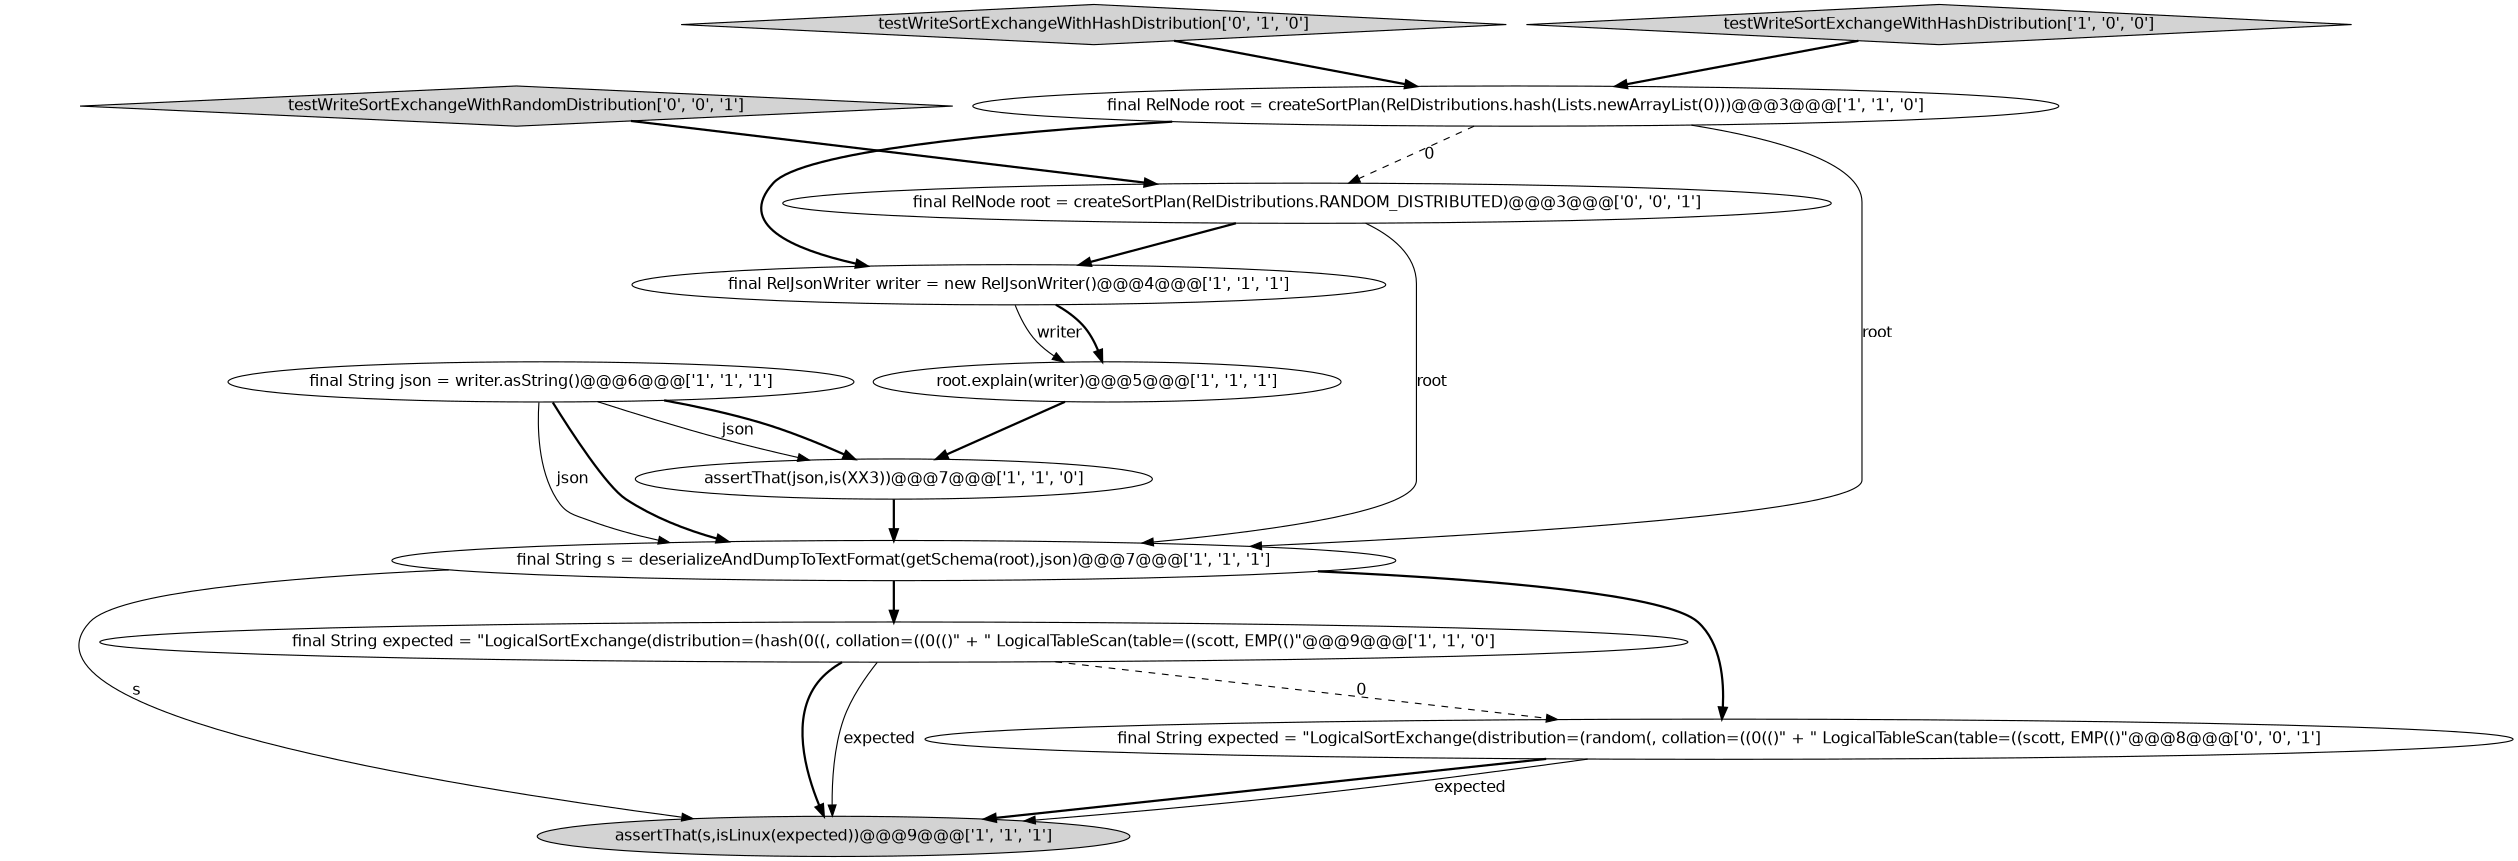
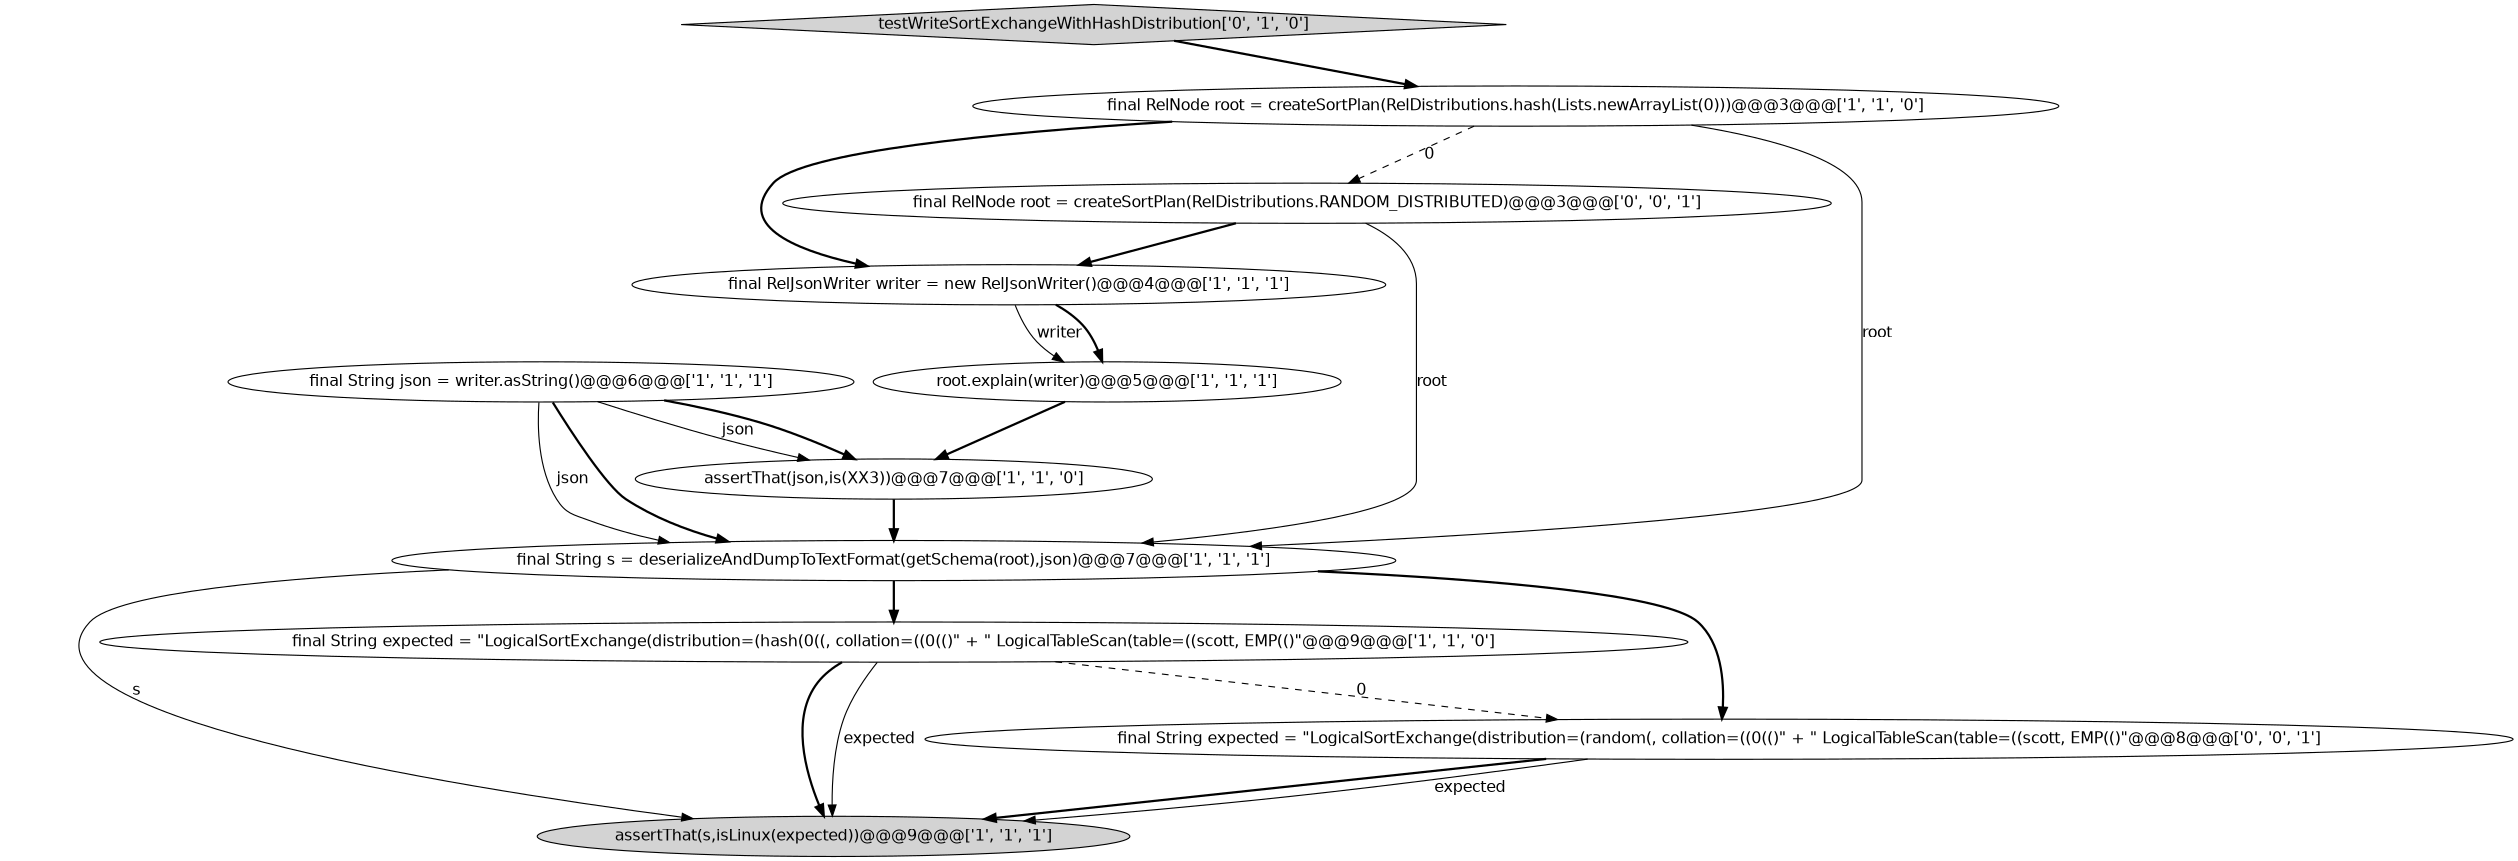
  digraph {
    fontname="DejaVu Sans"
    node [fillcolor=white fontname="DejaVu Sans" shape=ellipse style=filled]
    edge [fontname="DejaVu Sans" style=bold]
    n1 [label="final RelJsonWriter writer = new RelJsonWriter()@@@4@@@['1', '1', '1']"]
    n2 [label="root.explain(writer)@@@5@@@['1', '1', '1']"]
    n3 [label="assertThat(json,is(XX3))@@@7@@@['1', '1', '0']"]
    n4 [label="final String expected = \"LogicalSortExchange(distribution=(random(, collation=((0(()\" + \" LogicalTableScan(table=((scott, EMP(()\"@@@8@@@['0', '0', '1']"]
    n5 [fillcolor=lightgray label="assertThat(s,isLinux(expected))@@@9@@@['1', '1', '1']"]
    n6 [label="final String json = writer.asString()@@@6@@@['1', '1', '1']"]
    n7 [label="final String s = deserializeAndDumpToTextFormat(getSchema(root),json)@@@7@@@['1', '1', '1']"]
    n8 [label="final RelNode root = createSortPlan(RelDistributions.hash(Lists.newArrayList(0)))@@@3@@@['1', '1', '0']"]
    n9 [label="final RelNode root = createSortPlan(RelDistributions.RANDOM_DISTRIBUTED)@@@3@@@['0', '0', '1']"]
    n10 [label="final String expected = \"LogicalSortExchange(distribution=(hash(0((, collation=((0(()\" + \" LogicalTableScan(table=((scott, EMP(()\"@@@9@@@['1', '1', '0']"]
    n11 [fillcolor=lightgray label="testWriteSortExchangeWithHashDistribution['0', '1', '0']" shape=diamond]
-   n12 [fillcolor=lightgray label="testWriteSortExchangeWithHashDistribution['1', '0', '0']" shape=diamond]
-   n13 [fillcolor=lightgray label="testWriteSortExchangeWithRandomDistribution['0', '0', '1']" shape=diamond]
    n1 -> n2 [label=writer style=solid]
    n1 -> n2
    n2 -> n3
    n3 -> n7
    n4 -> n5
    n4 -> n5 [label=expected style=solid]
    n6 -> n3
    n6 -> n3 [label=json style=solid]
    n6 -> n7 [label=json style=solid]
    n6 -> n7
    n7 -> n4
    n7 -> n5 [label=s style=solid]
    n7 -> n10
    n8 -> n1
    n8 -> n7 [label=root style=solid]
    n8 -> n9 [label=0 style=dashed]
    n9 -> n1
    n9 -> n7 [label=root style=solid]
    n10 -> n4 [label=0 style=dashed]
    n10 -> n5
    n10 -> n5 [label=expected style=solid]
    n11 -> n8
-   n12 -> n8
-   n13 -> n9
  }
